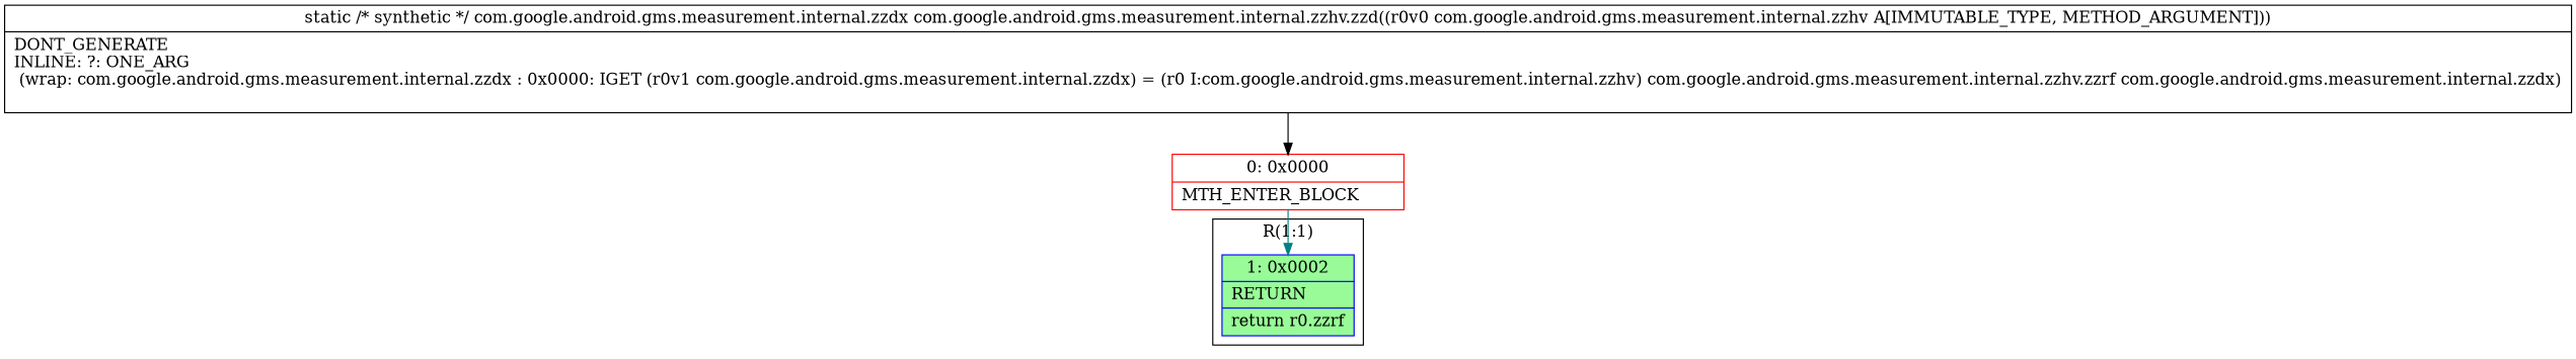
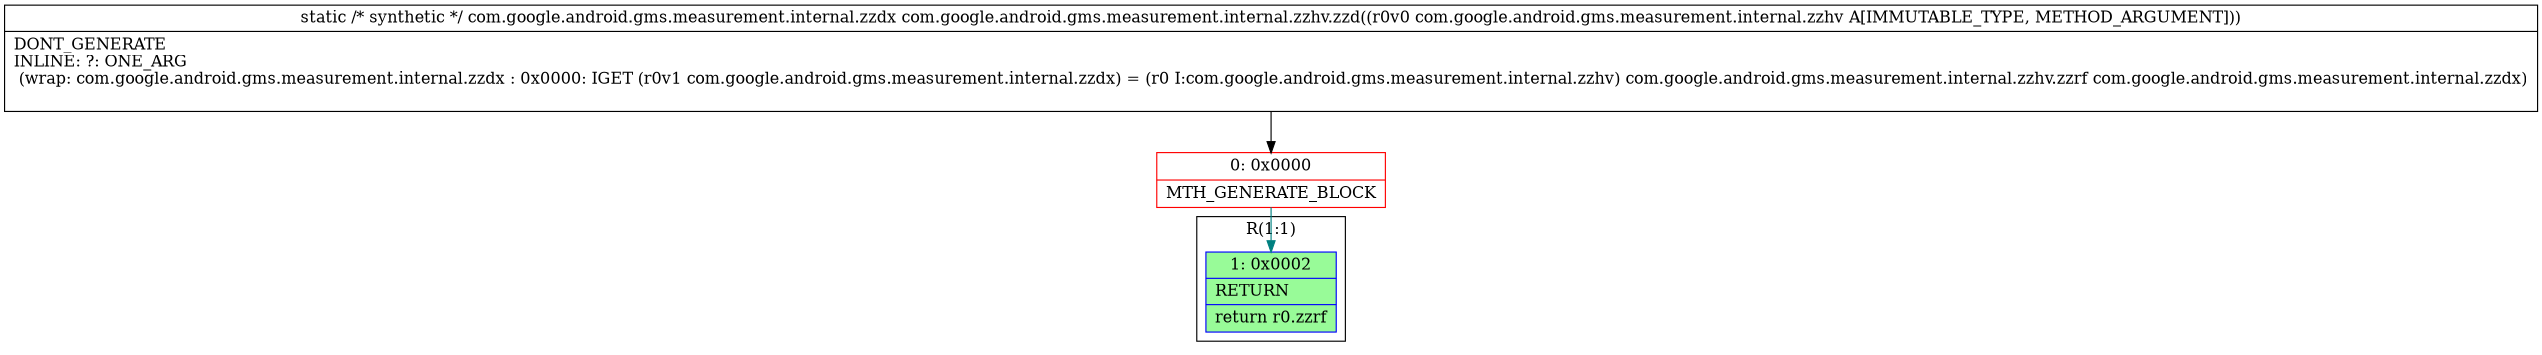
  digraph {
    node [shape=record style=filled fillcolor=white]
    n1 [color=blue label="{1\:\ 0x0002|RETURN\l|return r0.zzrf\l}" fillcolor=palegreen]
-   n2 [color=red label="{0\:\ 0x0000|MTH_ENTER_BLOCK\l}"]
+   n2 [color=red label="{0\:\ 0x0000|MTH_GENERATE_BLOCK\l}"]
    n3 [label="{static \/* synthetic *\/ com.google.android.gms.measurement.internal.zzdx com.google.android.gms.measurement.internal.zzhv.zzd((r0v0 com.google.android.gms.measurement.internal.zzhv A[IMMUTABLE_TYPE, METHOD_ARGUMENT]))  | DONT_GENERATE\lINLINE: ?: ONE_ARG  \l  (wrap: com.google.android.gms.measurement.internal.zzdx : 0x0000: IGET  (r0v1 com.google.android.gms.measurement.internal.zzdx) = (r0 I:com.google.android.gms.measurement.internal.zzhv) com.google.android.gms.measurement.internal.zzhv.zzrf com.google.android.gms.measurement.internal.zzdx)\l\l}"]
    subgraph cluster_1 {
      label="R(1:1)"
      n1
    }
    n2 -> n1 [color=teal]
    n3 -> n2 [color=black]
  }
